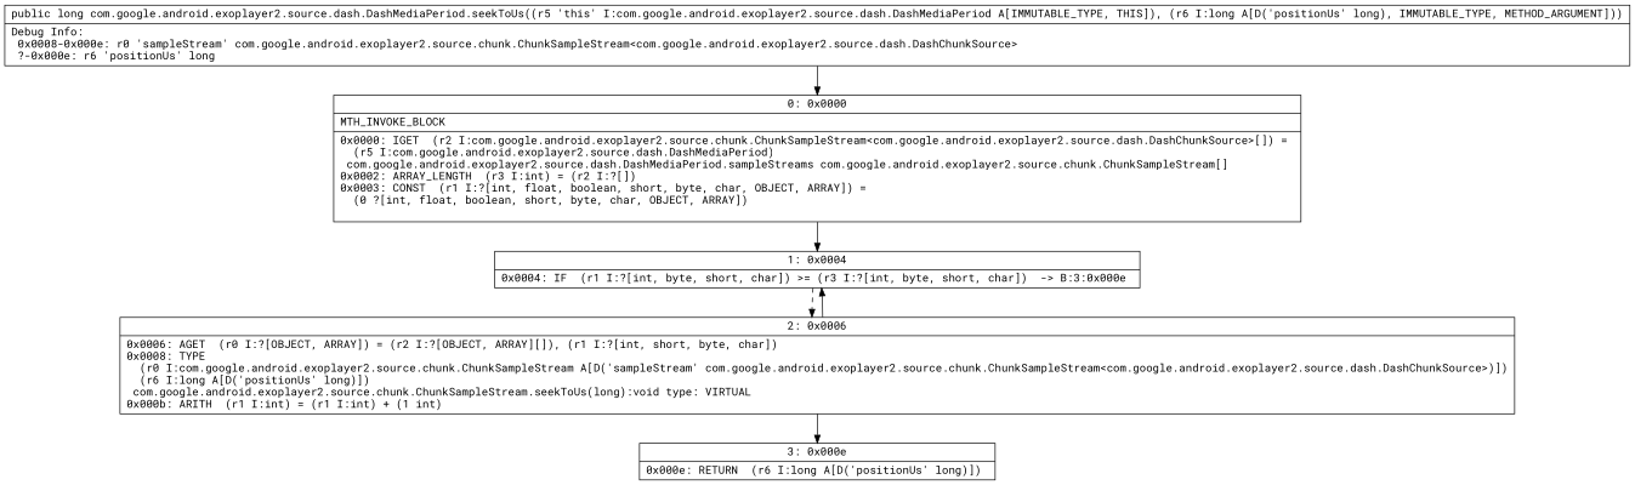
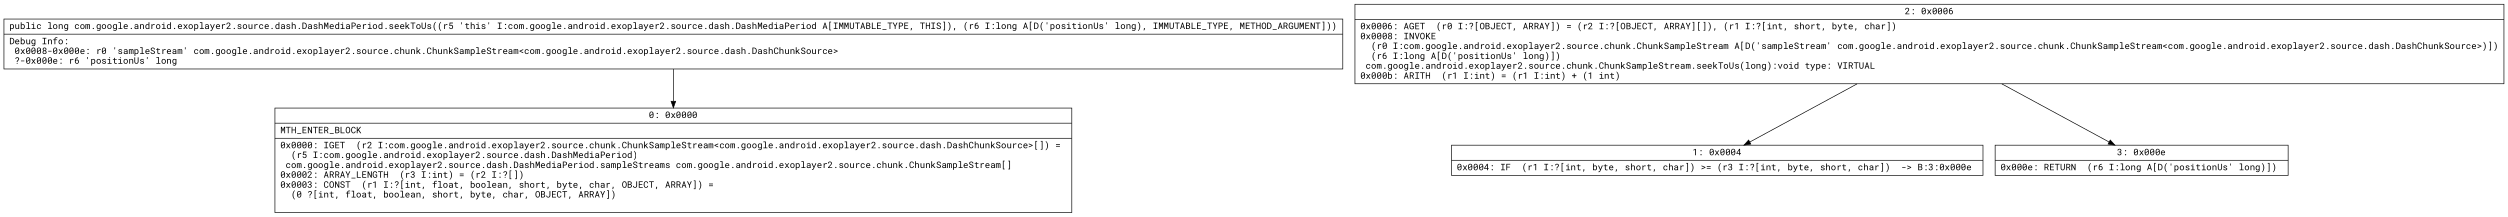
  digraph {
    fontname="Roboto Mono"
    node [fontname="Roboto Mono" shape=record]
    edge [fontname="Roboto Mono"]
-   n1 [label="{0\:\ 0x0000|MTH_INVOKE_BLOCK\l|0x0000: IGET  (r2 I:com.google.android.exoplayer2.source.chunk.ChunkSampleStream\<com.google.android.exoplayer2.source.dash.DashChunkSource\>[]) = \l  (r5 I:com.google.android.exoplayer2.source.dash.DashMediaPeriod)\l com.google.android.exoplayer2.source.dash.DashMediaPeriod.sampleStreams com.google.android.exoplayer2.source.chunk.ChunkSampleStream[] \l0x0002: ARRAY_LENGTH  (r3 I:int) = (r2 I:?[]) \l0x0003: CONST  (r1 I:?[int, float, boolean, short, byte, char, OBJECT, ARRAY]) = \l  (0 ?[int, float, boolean, short, byte, char, OBJECT, ARRAY])\l \l}"]
+   n1 [label="{0\:\ 0x0000|MTH_ENTER_BLOCK\l|0x0000: IGET  (r2 I:com.google.android.exoplayer2.source.chunk.ChunkSampleStream\<com.google.android.exoplayer2.source.dash.DashChunkSource\>[]) = \l  (r5 I:com.google.android.exoplayer2.source.dash.DashMediaPeriod)\l com.google.android.exoplayer2.source.dash.DashMediaPeriod.sampleStreams com.google.android.exoplayer2.source.chunk.ChunkSampleStream[] \l0x0002: ARRAY_LENGTH  (r3 I:int) = (r2 I:?[]) \l0x0003: CONST  (r1 I:?[int, float, boolean, short, byte, char, OBJECT, ARRAY]) = \l  (0 ?[int, float, boolean, short, byte, char, OBJECT, ARRAY])\l \l}"]
    n2 [label="{1\:\ 0x0004|0x0004: IF  (r1 I:?[int, byte, short, char]) \>= (r3 I:?[int, byte, short, char])  \-\> B:3:0x000e \l}"]
-   n3 [label="{2\:\ 0x0006|0x0006: AGET  (r0 I:?[OBJECT, ARRAY]) = (r2 I:?[OBJECT, ARRAY][]), (r1 I:?[int, short, byte, char]) \l0x0008: TYPE  \l  (r0 I:com.google.android.exoplayer2.source.chunk.ChunkSampleStream A[D('sampleStream' com.google.android.exoplayer2.source.chunk.ChunkSampleStream\<com.google.android.exoplayer2.source.dash.DashChunkSource\>)])\l  (r6 I:long A[D('positionUs' long)])\l com.google.android.exoplayer2.source.chunk.ChunkSampleStream.seekToUs(long):void type: VIRTUAL \l0x000b: ARITH  (r1 I:int) = (r1 I:int) + (1 int) \l}"]
+   n3 [label="{2\:\ 0x0006|0x0006: AGET  (r0 I:?[OBJECT, ARRAY]) = (r2 I:?[OBJECT, ARRAY][]), (r1 I:?[int, short, byte, char]) \l0x0008: INVOKE  \l  (r0 I:com.google.android.exoplayer2.source.chunk.ChunkSampleStream A[D('sampleStream' com.google.android.exoplayer2.source.chunk.ChunkSampleStream\<com.google.android.exoplayer2.source.dash.DashChunkSource\>)])\l  (r6 I:long A[D('positionUs' long)])\l com.google.android.exoplayer2.source.chunk.ChunkSampleStream.seekToUs(long):void type: VIRTUAL \l0x000b: ARITH  (r1 I:int) = (r1 I:int) + (1 int) \l}"]
    n4 [label="{3\:\ 0x000e|0x000e: RETURN  (r6 I:long A[D('positionUs' long)]) \l}"]
    n5 [label="{public long com.google.android.exoplayer2.source.dash.DashMediaPeriod.seekToUs((r5 'this' I:com.google.android.exoplayer2.source.dash.DashMediaPeriod A[IMMUTABLE_TYPE, THIS]), (r6 I:long A[D('positionUs' long), IMMUTABLE_TYPE, METHOD_ARGUMENT]))  | Debug Info:\l  0x0008\-0x000e: r0 'sampleStream' com.google.android.exoplayer2.source.chunk.ChunkSampleStream\<com.google.android.exoplayer2.source.dash.DashChunkSource\>\l  ?\-0x000e: r6 'positionUs' long\l}"]
-   n1 -> n2
-   n2 -> n3 [style=dashed]
    n3 -> n2
    n3 -> n4
    n5 -> n1
  }
